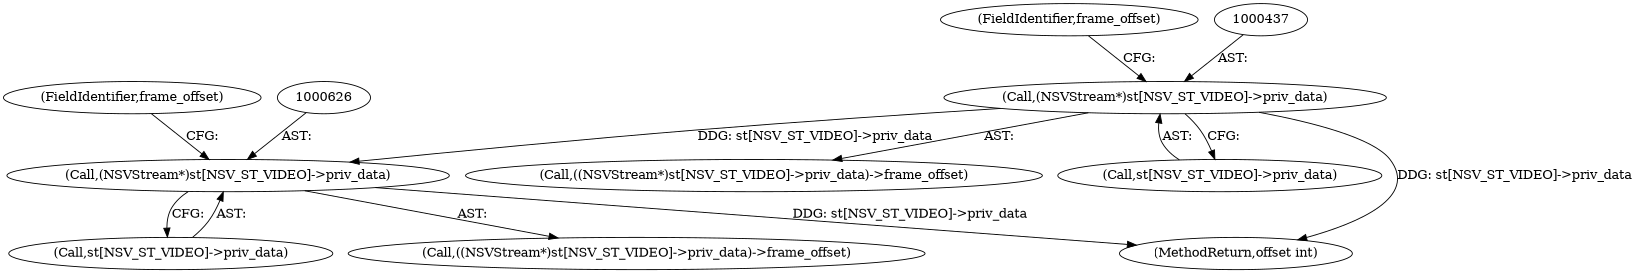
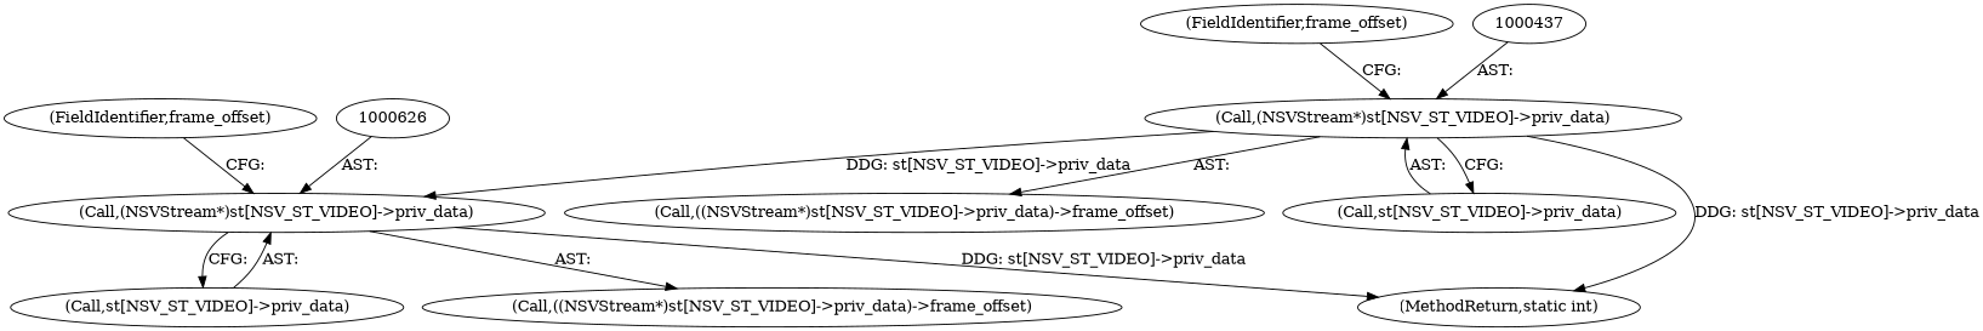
  digraph {
    n1 [label="(Call,(NSVStream*)st[NSV_ST_VIDEO]->priv_data)"]
    n2 [label="(Call,(NSVStream*)st[NSV_ST_VIDEO]->priv_data)"]
    n3 [label="(Call,st[NSV_ST_VIDEO]->priv_data)"]
    n4 [label="(Call,((NSVStream*)st[NSV_ST_VIDEO]->priv_data)->frame_offset)"]
-   n5 [label="(MethodReturn,offset int)"]
+   n5 [label="(MethodReturn,static int)"]
    n6 [label="(Call,st[NSV_ST_VIDEO]->priv_data)"]
    n7 [label="(Call,((NSVStream*)st[NSV_ST_VIDEO]->priv_data)->frame_offset)"]
    n8 [label="(FieldIdentifier,frame_offset)"]
    n9 [label="(FieldIdentifier,frame_offset)"]
    1000437
    1000626
    n1 -> n2 [label="DDG: st[NSV_ST_VIDEO]->priv_data"]
    n1 -> n3 [label="CFG: "]
    n1 -> n4 [label="AST: "]
    n1 -> n5 [label="DDG: st[NSV_ST_VIDEO]->priv_data"]
    n2 -> n5 [label="DDG: st[NSV_ST_VIDEO]->priv_data"]
    n2 -> n6 [label="CFG: "]
    n2 -> n7 [label="AST: "]
    n3 -> n1 [label="AST: "]
    n6 -> n2 [label="AST: "]
    n8 -> n2 [label="CFG: "]
    n9 -> n1 [label="CFG: "]
    1000437 -> n1 [label="AST: "]
    1000626 -> n2 [label="AST: "]
  }
